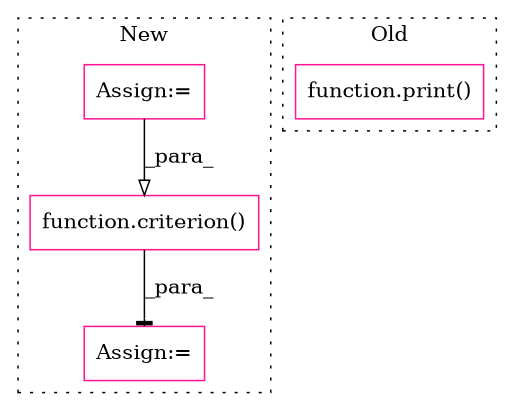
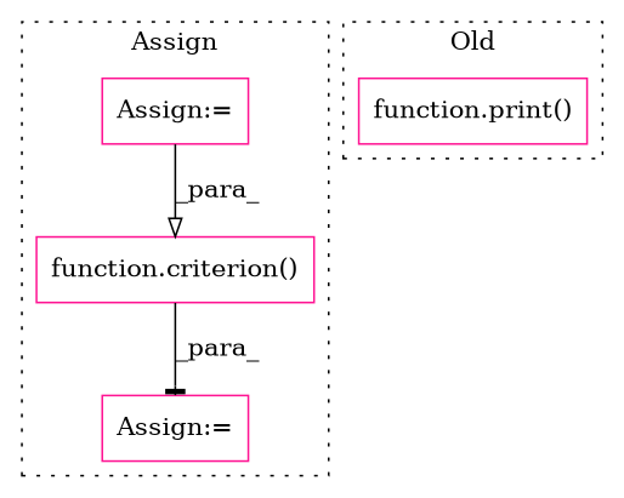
  digraph {
    node [a=75 l=3 shape=box color=deeppink]
    n1 [l="10,19" label="function.criterion()" s="8152,8176"]
    n2 [a=68 label="Assign:=" s=8149]
    n3 [a=68 label="Assign:=" s=8029]
    n4 [l="6,1" label="function.print()" s="7606,7623"]
    subgraph cluster_1 {
-     label=New
+     label=Assign
      style=dotted
      n1
      n2
      n3
    }
    subgraph cluster_2 {
      label=Old
      style=dotted
      n4
    }
    n1 -> n2 [label=_para_ arrowhead=tee]
    n3 -> n1 [label=_para_ arrowhead=onormal]
  }
